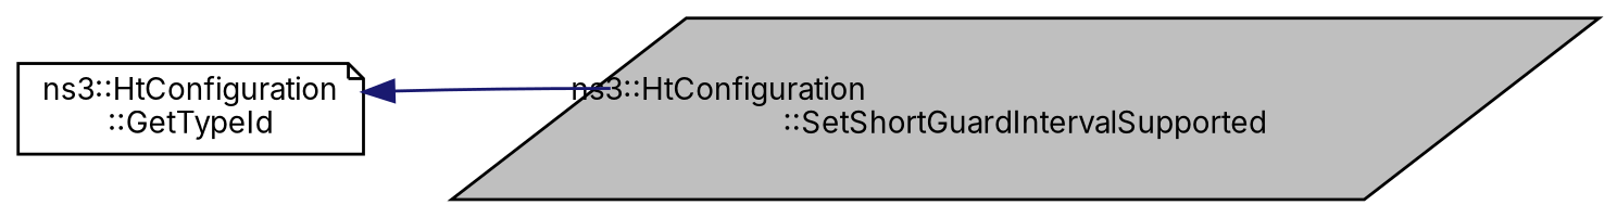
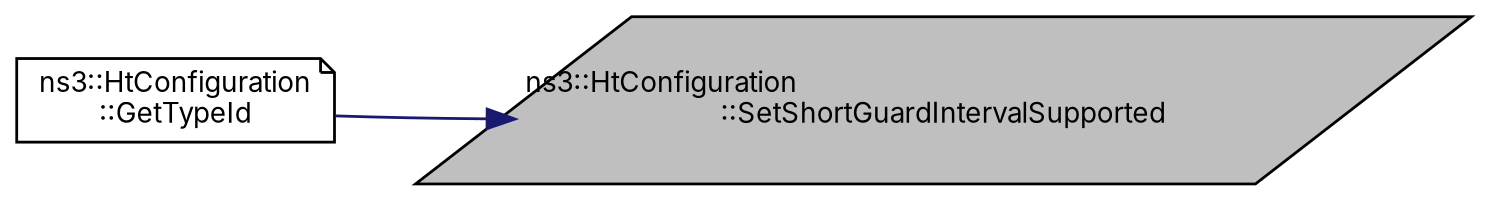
  digraph {
    rankdir=RL
    fontname=Inter
    node [color=black fontname=Inter fontsize=10 style=filled]
    n1 [fillcolor=grey75 fontcolor=black height=0.2 label="ns3::HtConfiguration\l::SetShortGuardIntervalSupported" shape=parallelogram width=0.4]
    n2 [fillcolor=white height=0.2 label="ns3::HtConfiguration\l::GetTypeId" shape=note width=0.4]
-   n2 -> n1 [color=midnightblue dir=back fontname=Inter fontsize=10 labelfontname=Helvetica labelfontsize=10 style=solid]
+   n1 -> n2 [color=midnightblue dir=back fontname=Inter fontsize=10 labelfontname=Helvetica labelfontsize=10 style=solid]
  }
